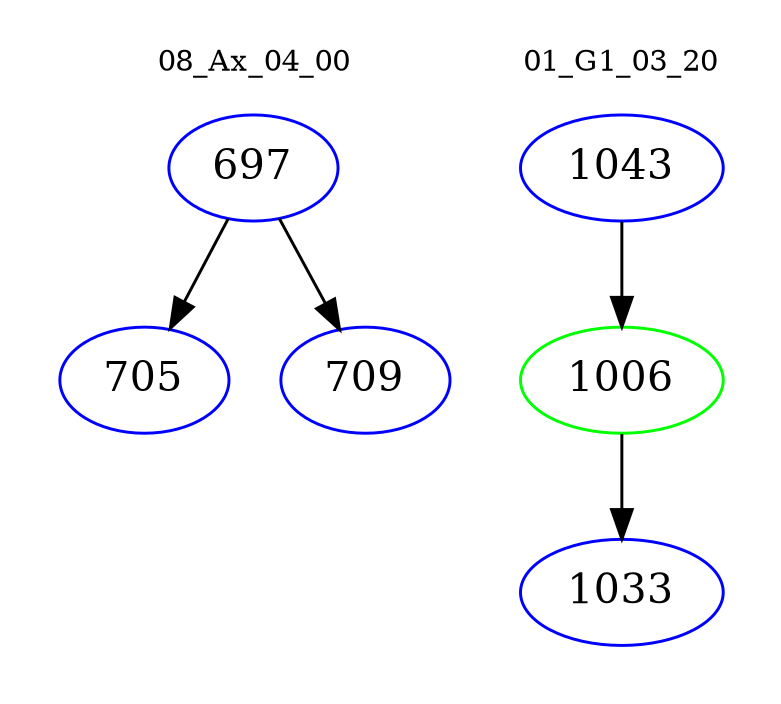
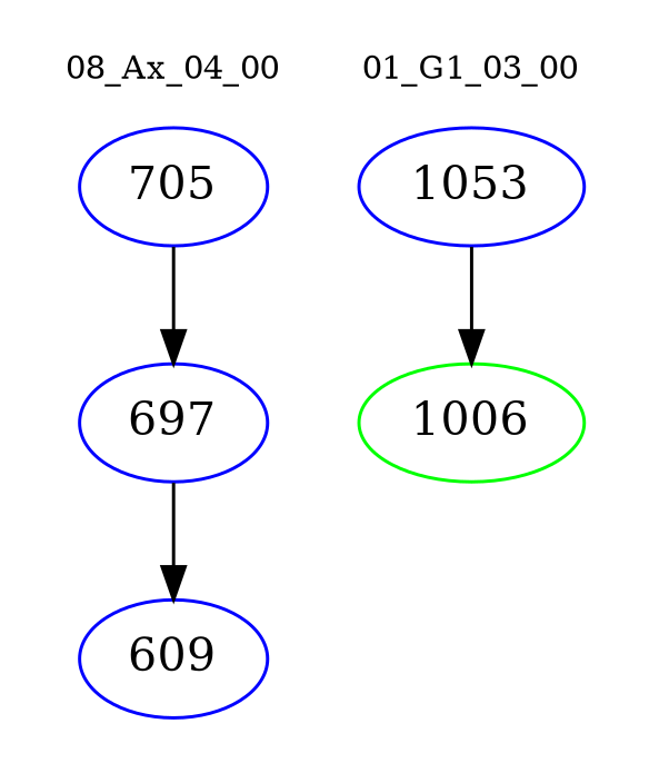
  digraph {
    node [color=blue]
    edge [color=black]
    n1 [label=705]
    n2 [label=697]
-   n3 [label=709]
-   n4 [label=1043]
+   n3 [label=609]
+   n4 [label=1053]
    n5 [color=green label=1006]
-   n6 [label=1033]
    subgraph cluster_1 {
      color=white
      fontsize=10
      label="08_Ax_04_00"
      n1
      n2
      n3
    }
    subgraph cluster_2 {
      color=white
      fontsize=10
-     label="01_G1_03_20"
+     label="01_G1_03_00"
      n4
      n5
-     n6
    }
-   n2 -> n1
+   n1 -> n2
    n2 -> n3
    n4 -> n5
-   n5 -> n6
  }
